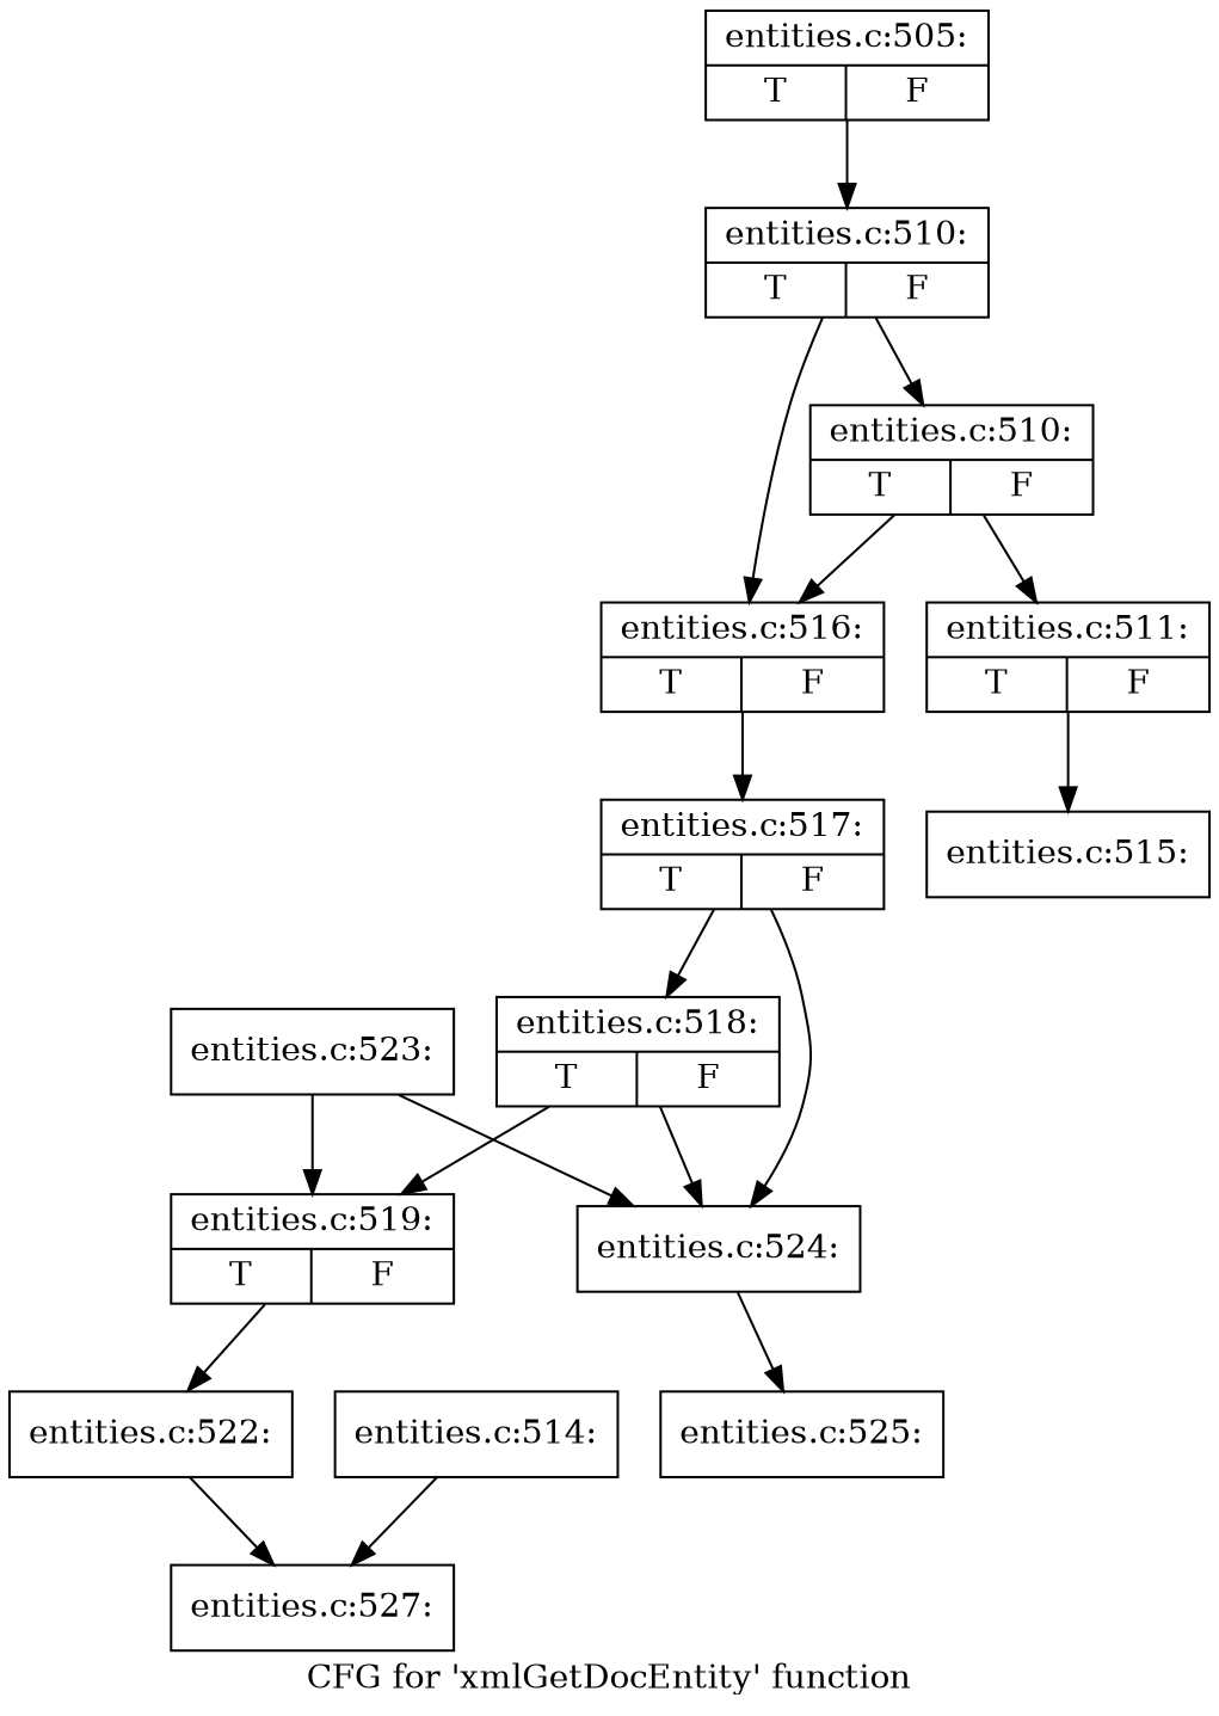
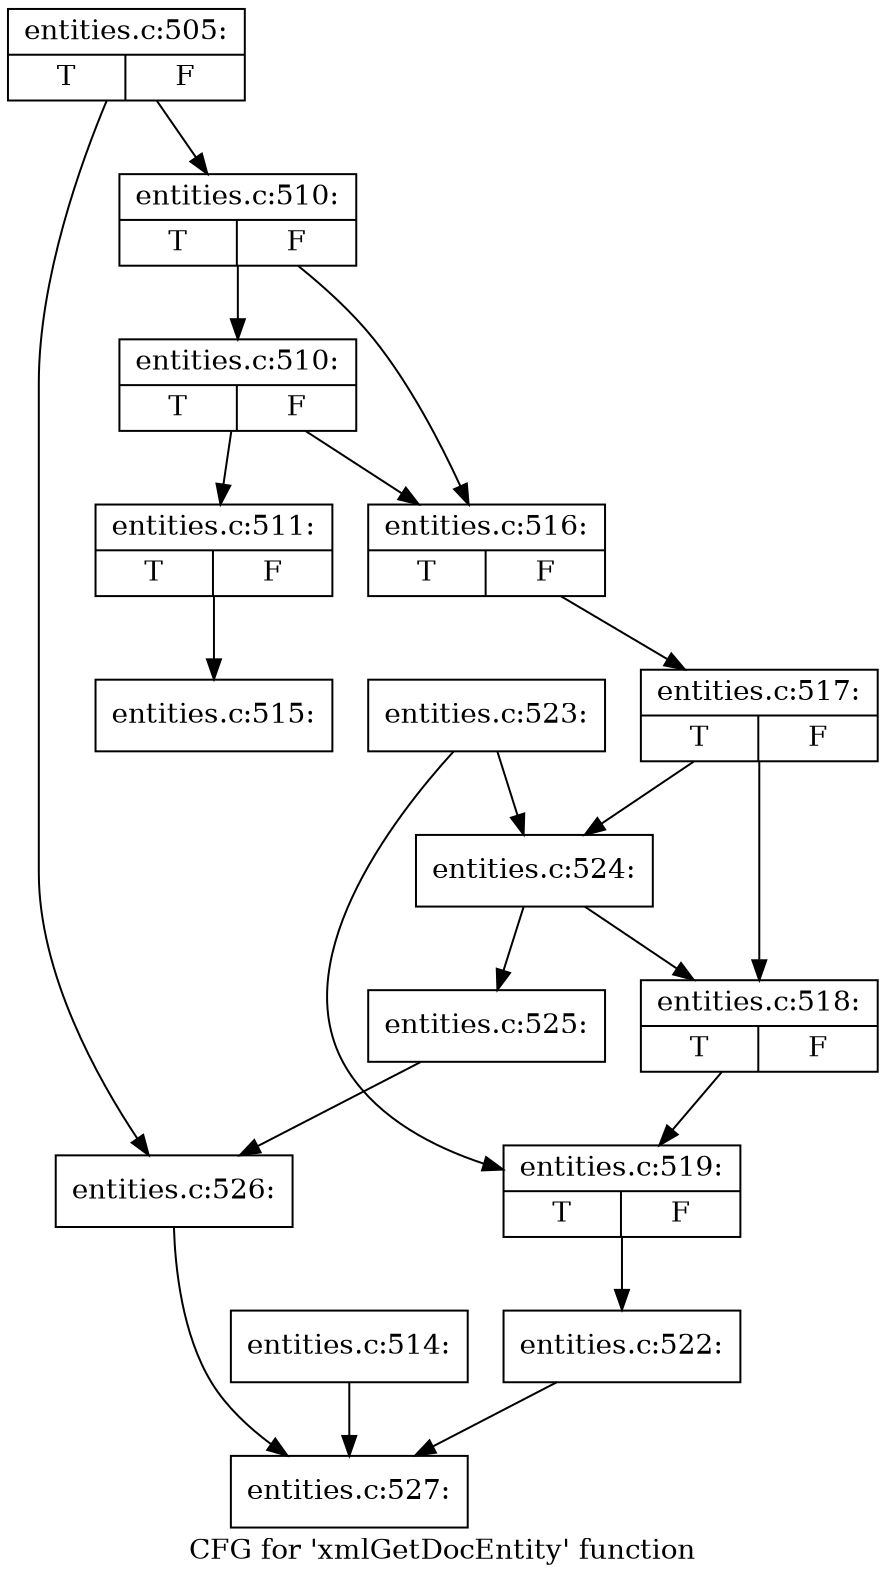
  digraph {
    label="CFG for 'xmlGetDocEntity' function"
    node [shape=record]
    n1 [label="{entities.c:505:|{<s0>T|<s1>F}}"]
    n2 [label="{entities.c:510:|{<s0>T|<s1>F}}"]
+   n3 [label="{entities.c:526:}"]
    n4 [label="{entities.c:510:|{<s0>T|<s1>F}}"]
    n5 [label="{entities.c:516:|{<s0>T|<s1>F}}"]
    n6 [label="{entities.c:527:}"]
    n7 [label="{entities.c:511:|{<s0>T|<s1>F}}"]
    n8 [label="{entities.c:517:|{<s0>T|<s1>F}}"]
    n9 [label="{entities.c:515:}"]
    n10 [label="{entities.c:518:|{<s0>T|<s1>F}}"]
    n11 [label="{entities.c:524:}"]
    n12 [label="{entities.c:525:}"]
    n13 [label="{entities.c:514:}"]
    n14 [label="{entities.c:519:|{<s0>T|<s1>F}}"]
    n15 [label="{entities.c:522:}"]
    n16 [label="{entities.c:523:}"]
    n1 -> n2
+   n1 -> n3
    n2 -> n4
    n2 -> n5
+   n3 -> n6
    n4 -> n5
    n4 -> n7
    n5 -> n8
    n7 -> n9
    n8 -> n10
    n8 -> n11
-   n10 -> n11
+   n11 -> n10
    n10 -> n14
    n11 -> n12
+   n12 -> n3
    n13 -> n6
    n14 -> n15
    n15 -> n6
    n16 -> n11
    n16 -> n14
  }
